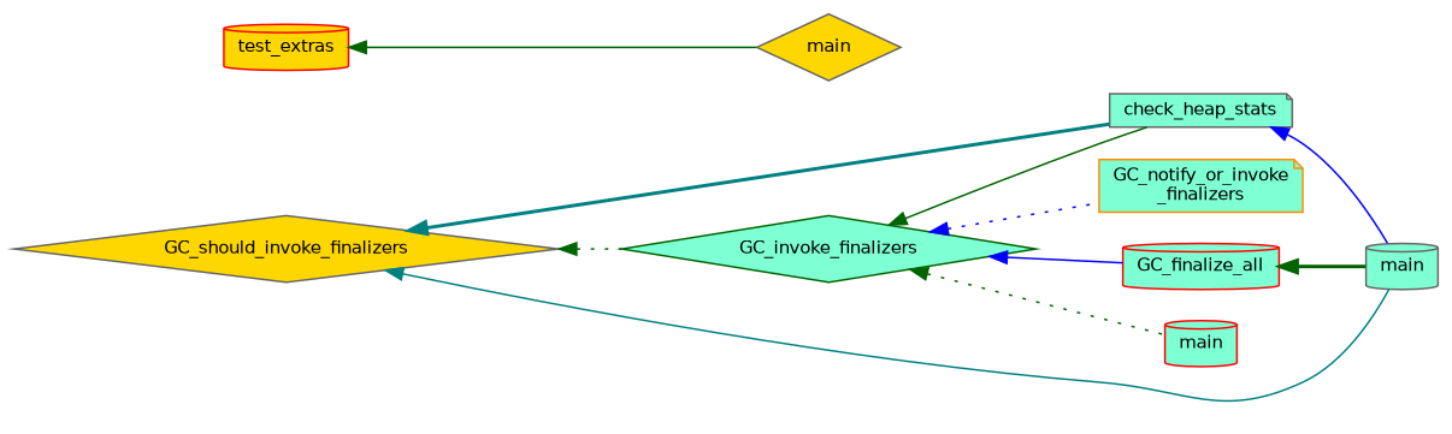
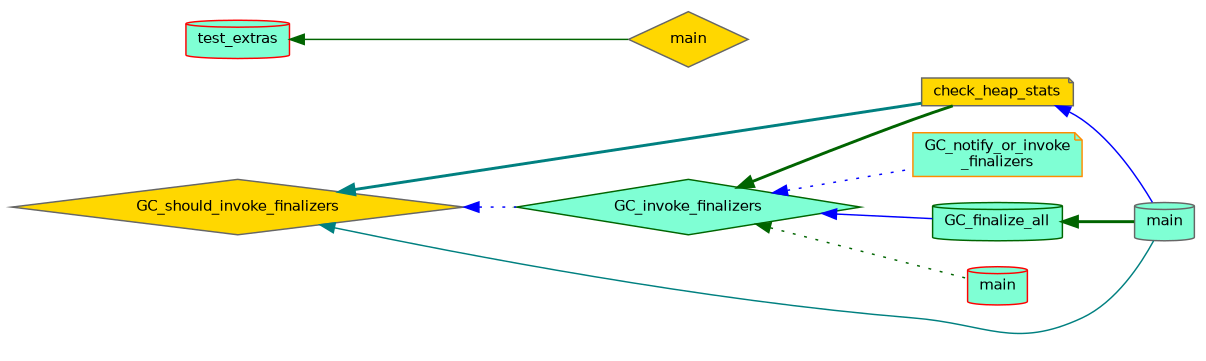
  digraph {
    rankdir=LR
    node [color=gray40 fillcolor=aquamarine fontname=Helvetica fontsize=10 shape=cylinder style=filled]
    edge [color=darkgreen dir=back fontname=Helvetica fontsize=10 labelfontname=Helvetica labelfontsize=10 style=solid]
    n1 [fillcolor=gold fontcolor=black height=0.2 label=GC_should_invoke_finalizers shape=diamond width=0.4]
    n2 [color=darkgreen height=0.2 label=GC_invoke_finalizers shape=diamond width=0.4]
    n3 [height=0.2 label=main width=0.4]
-   n4 [height=0.2 label=check_heap_stats shape=note width=0.4]
+   n4 [fillcolor=gold height=0.2 label=check_heap_stats shape=note width=0.4]
    n5 [color=darkorange height=0.2 label="GC_notify_or_invoke\l_finalizers" shape=note width=0.4]
-   n6 [color=red height=0.2 label=GC_finalize_all width=0.4]
+   n6 [color=darkgreen height=0.2 label=GC_finalize_all width=0.4]
    n7 [color=red height=0.2 label=main width=0.4]
-   n8 [color=red fillcolor=gold height=0.2 label=test_extras width=0.4]
+   n8 [color=red height=0.2 label=test_extras width=0.4]
    n9 [fillcolor=gold height=0.2 label=main shape=diamond width=0.4]
-   n1 -> n2 [style=dotted]
+   n1 -> n2 [color=blue style=dotted]
    n1 -> n3 [color=teal]
    n1 -> n4 [color=teal style=bold]
-   n2 -> n4
+   n2 -> n4 [style=bold]
    n2 -> n5 [color=blue style=dotted]
    n2 -> n6 [color=blue]
    n2 -> n7 [style=dotted]
    n4 -> n3 [color=blue]
    n6 -> n3 [style=bold]
    n8 -> n9
  }
